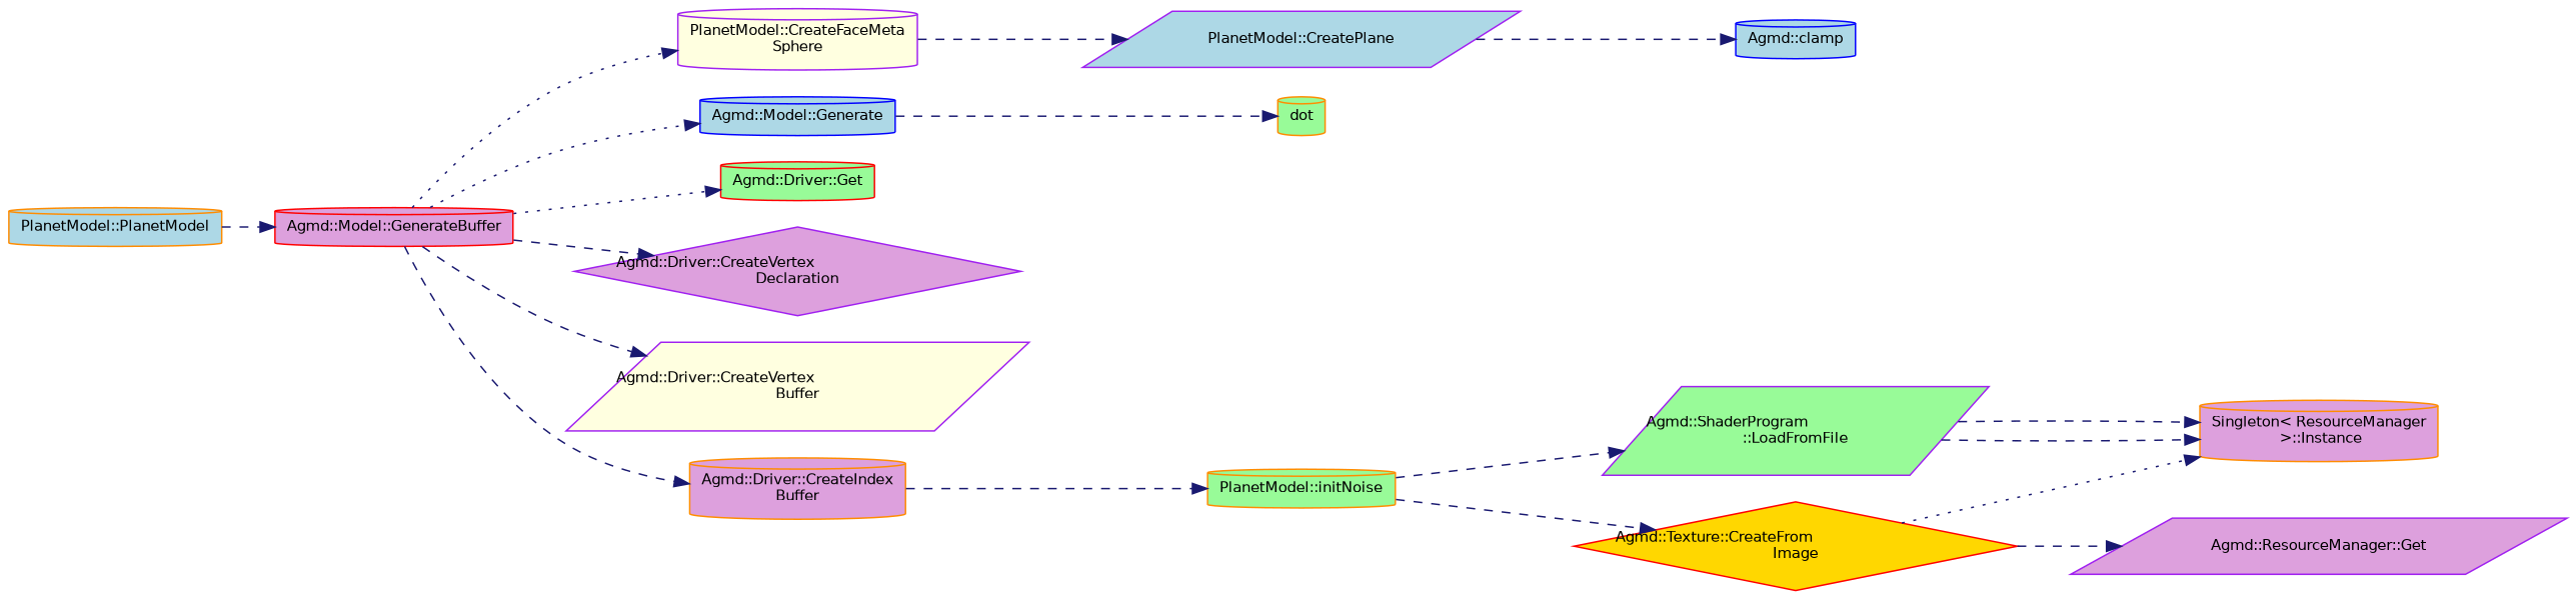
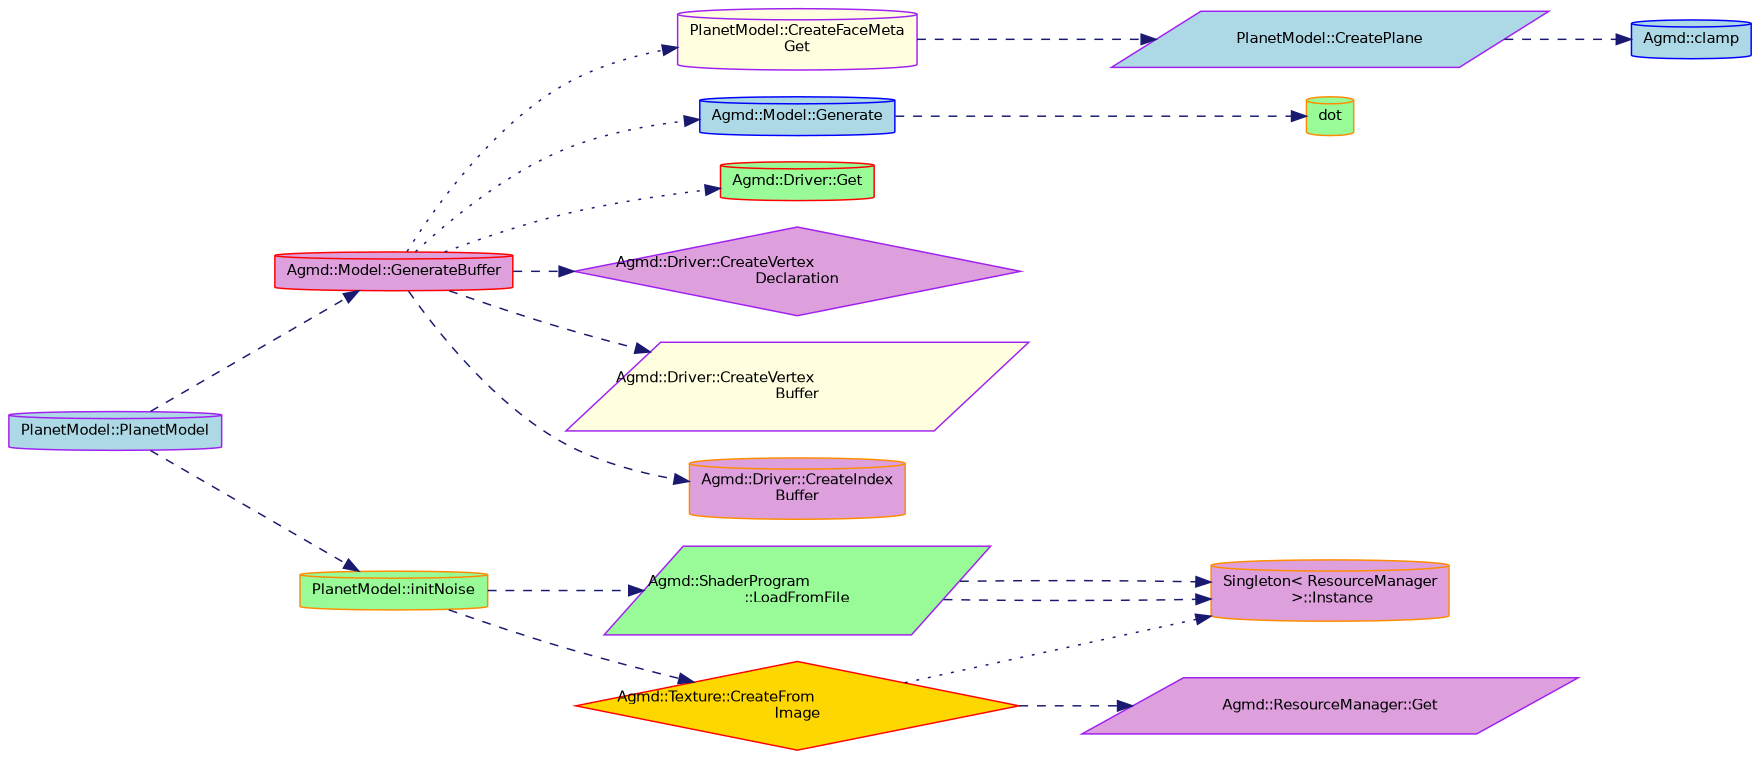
  digraph {
    rankdir=LR
    node [color=purple fillcolor=plum fontname=Helvetica fontsize=10 shape=cylinder style=filled]
    edge [color=midnightblue fontname=Helvetica fontsize=10 labelfontname=Helvetica labelfontsize=10 style=dashed]
-   n1 [color=darkorange fillcolor=lightblue fontcolor=black height=0.2 label="PlanetModel::PlanetModel" width=0.4]
+   n1 [fillcolor=lightblue fontcolor=black height=0.2 label="PlanetModel::PlanetModel" width=0.4]
    n2 [color=red height=0.2 label="Agmd::Model::GenerateBuffer" width=0.4]
    n3 [color=darkorange fillcolor=palegreen height=0.2 label="PlanetModel::initNoise" width=0.4]
-   n4 [fillcolor=lightyellow height=0.2 label="PlanetModel::CreateFaceMeta\lSphere" width=0.4]
+   n4 [fillcolor=lightyellow height=0.2 label="PlanetModel::CreateFaceMeta\lGet" width=0.4]
    n5 [fillcolor=lightblue height=0.2 label="PlanetModel::CreatePlane" shape=parallelogram width=0.4]
    n6 [color=blue fillcolor=lightblue height=0.2 label="Agmd::Model::Generate" width=0.4]
    n7 [color=red fillcolor=palegreen height=0.2 label="Agmd::Driver::Get" width=0.4]
    n8 [height=0.2 label="Agmd::Driver::CreateVertex\lDeclaration" shape=diamond width=0.4]
    n9 [fillcolor=lightyellow height=0.2 label="Agmd::Driver::CreateVertex\lBuffer" shape=parallelogram width=0.4]
    n10 [color=darkorange height=0.2 label="Agmd::Driver::CreateIndex\lBuffer" width=0.4]
    n11 [color=red fillcolor=gold height=0.2 label="Agmd::Texture::CreateFrom\lImage" shape=diamond width=0.4]
    n12 [fillcolor=palegreen height=0.2 label="Agmd::ShaderProgram\l::LoadFromFile" shape=parallelogram width=0.4]
    n13 [color=blue fillcolor=lightblue height=0.2 label="Agmd::clamp" width=0.4]
    n14 [color=darkorange fillcolor=palegreen height=0.2 label=dot width=0.4]
    n15 [color=darkorange height=0.2 label="Singleton\< ResourceManager\l \>::Instance" width=0.4]
    n16 [height=0.2 label="Agmd::ResourceManager::Get" shape=parallelogram width=0.4]
    n1 -> n2
-   n10 -> n3
+   n1 -> n3
    n2 -> n4 [style=dotted]
    n2 -> n6 [style=dotted]
    n2 -> n7 [style=dotted]
    n2 -> n8
    n2 -> n9
    n2 -> n10
    n3 -> n11
    n3 -> n12
    n4 -> n5
    n5 -> n13
    n6 -> n14
    n11 -> n15 [style=dotted]
    n11 -> n16
    n12 -> n15
    n12 -> n15
  }
